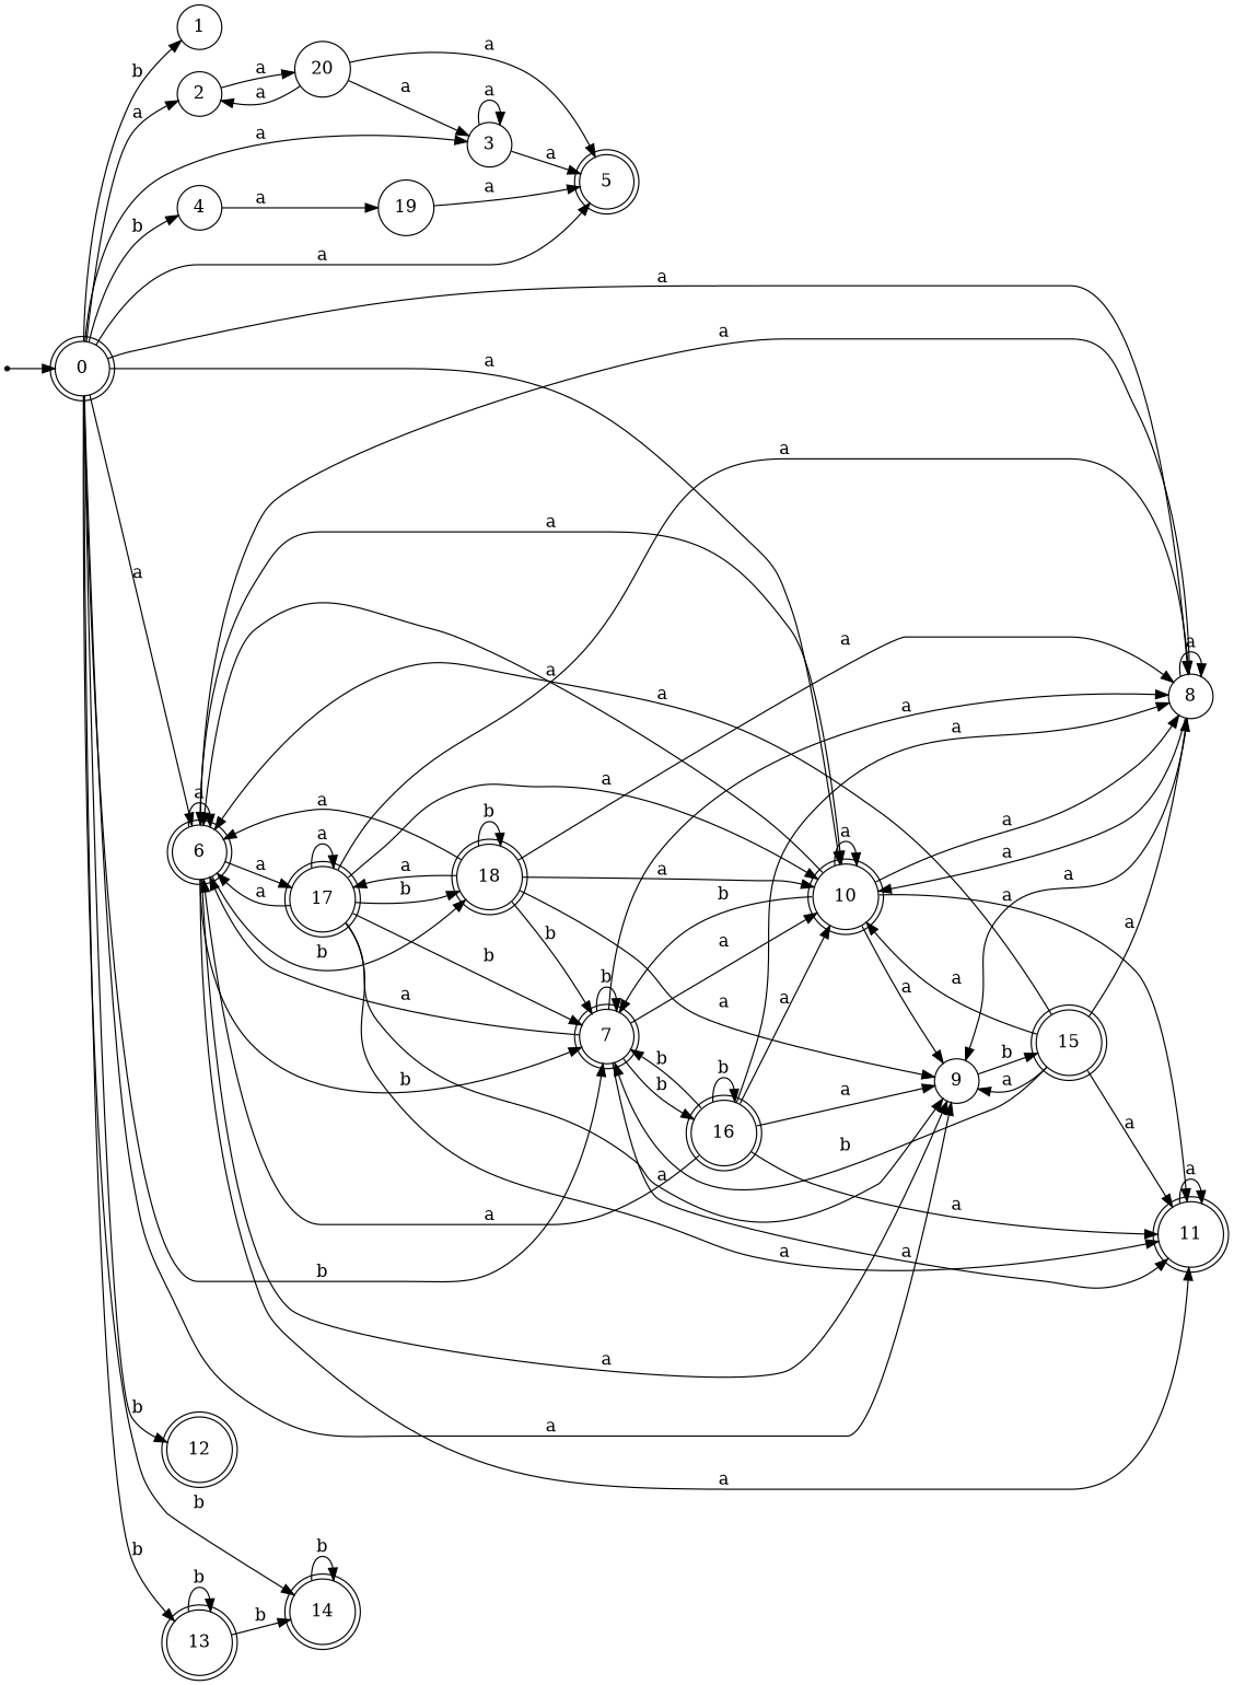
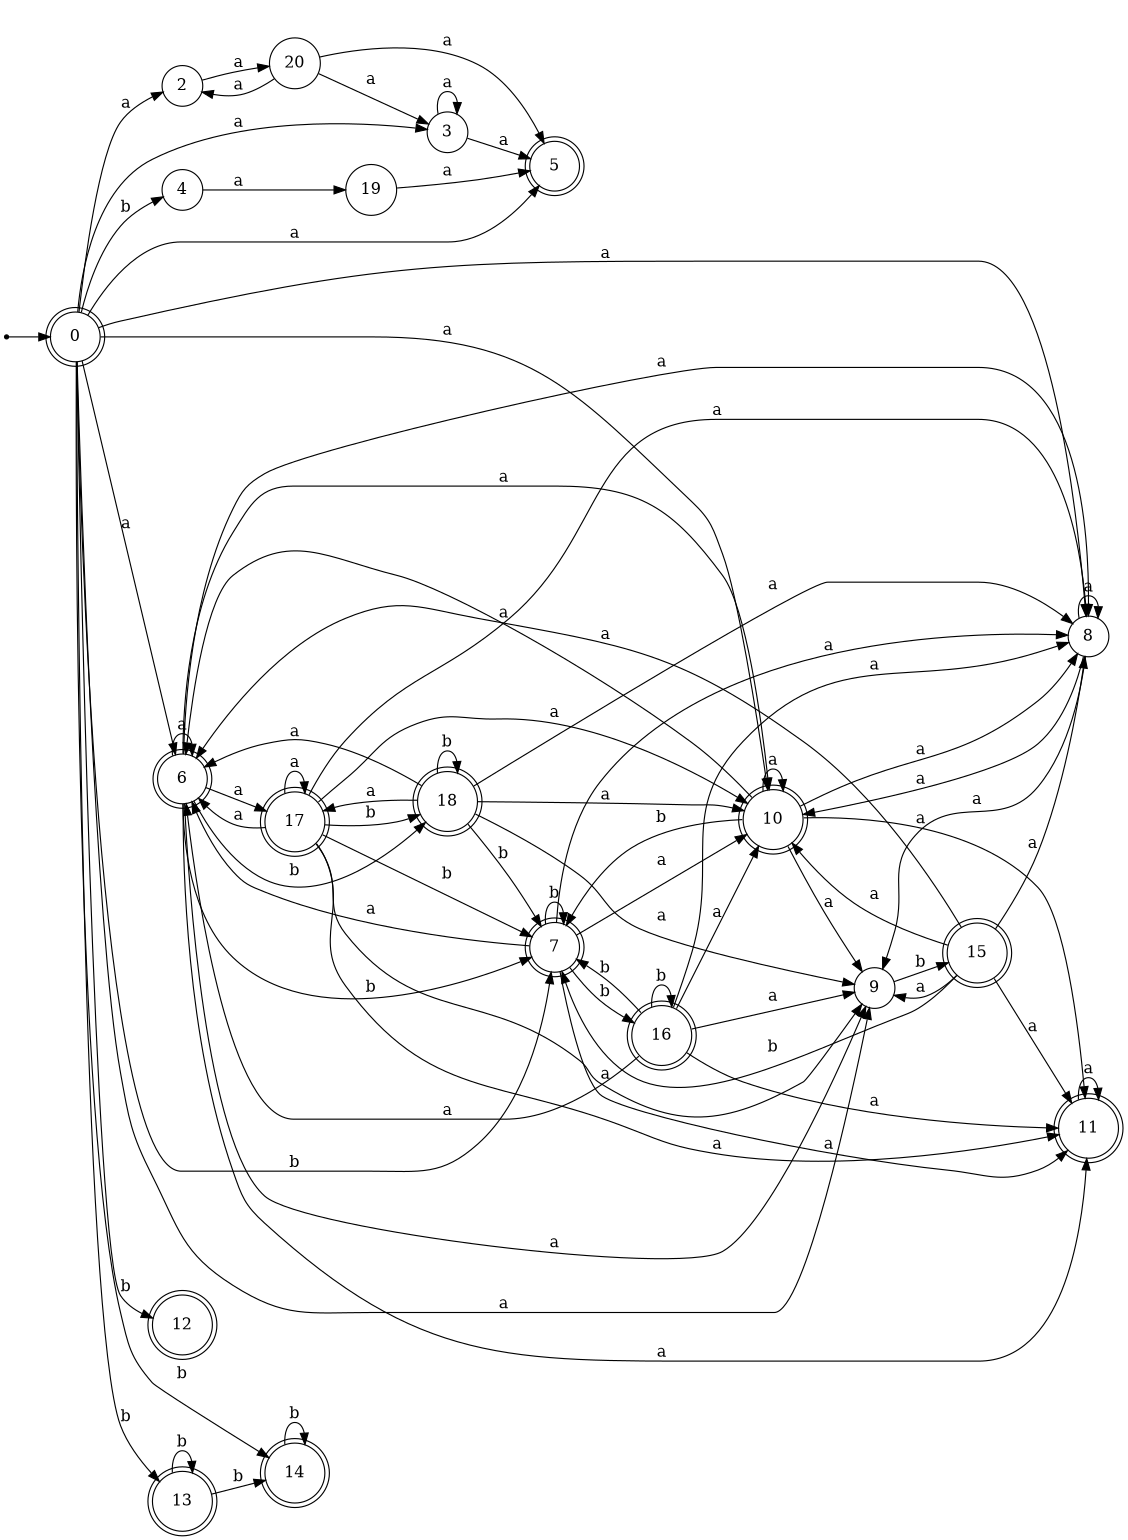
  digraph {
    rankdir=LR
    node [shape=doublecircle]
    dummy0 [shape=point]
    0
-   1 [shape=circle]
    2 [shape=circle]
    3 [shape=circle]
    4 [shape=circle]
    5
    6
    7
    8 [shape=circle]
    9 [shape=circle]
    10
    12
    13
    14
    20 [shape=circle]
    19 [shape=circle]
    11
    17
    18
    16
    15
    dummy0 -> 0
-   0 -> 1 [label=b]
    0 -> 2 [label=a]
    0 -> 3 [label=a]
    0 -> 4 [label=b]
    0 -> 5 [label=a]
    0 -> 6 [label=a]
    0 -> 7 [label=b]
    0 -> 8 [label=a]
    0 -> 9 [label=a]
    0 -> 10 [label=a]
    0 -> 12 [label=b]
    0 -> 13 [label=b]
    0 -> 14 [label=b]
    2 -> 20 [label=a]
    3 -> 3 [label=a]
    3 -> 5 [label=a]
    4 -> 19 [label=a]
    6 -> 6 [label=a]
    6 -> 7 [label=b]
-   8 -> 6 [label=a]
+   6 -> 8 [label=a]
    6 -> 9 [label=a]
    6 -> 10 [label=a]
    6 -> 11 [label=a]
    6 -> 17 [label=a]
    6 -> 18 [label=b]
    7 -> 6 [label=a]
    7 -> 7 [label=b]
    7 -> 8 [label=a]
    7 -> 10 [label=a]
    7 -> 11 [label=a]
    7 -> 16 [label=b]
    8 -> 8 [label=a]
    8 -> 9 [label=a]
    8 -> 10 [label=a]
    9 -> 15 [label=b]
    10 -> 6 [label=a]
    10 -> 7 [label=b]
    10 -> 8 [label=a]
    10 -> 9 [label=a]
    10 -> 10 [label=a]
    10 -> 11 [label=a]
    13 -> 13 [label=b]
    13 -> 14 [label=b]
    14 -> 14 [label=b]
    20 -> 2 [label=a]
    20 -> 3 [label=a]
    20 -> 5 [label=a]
    19 -> 5 [label=a]
    11 -> 11 [label=a]
    17 -> 6 [label=a]
    17 -> 7 [label=b]
    17 -> 8 [label=a]
    17 -> 9 [label=a]
    17 -> 10 [label=a]
    17 -> 11 [label=a]
    17 -> 17 [label=a]
    17 -> 18 [label=b]
    18 -> 6 [label=a]
    18 -> 7 [label=b]
    18 -> 8 [label=a]
    18 -> 9 [label=a]
    18 -> 10 [label=a]
    18 -> 17 [label=a]
    18 -> 18 [label=b]
    16 -> 6 [label=a]
    16 -> 7 [label=b]
    16 -> 8 [label=a]
    16 -> 9 [label=a]
    16 -> 10 [label=a]
    16 -> 11 [label=a]
    16 -> 16 [label=b]
    15 -> 6 [label=a]
    15 -> 7 [label=b]
    15 -> 8 [label=a]
    15 -> 9 [label=a]
    15 -> 10 [label=a]
    15 -> 11 [label=a]
  }
